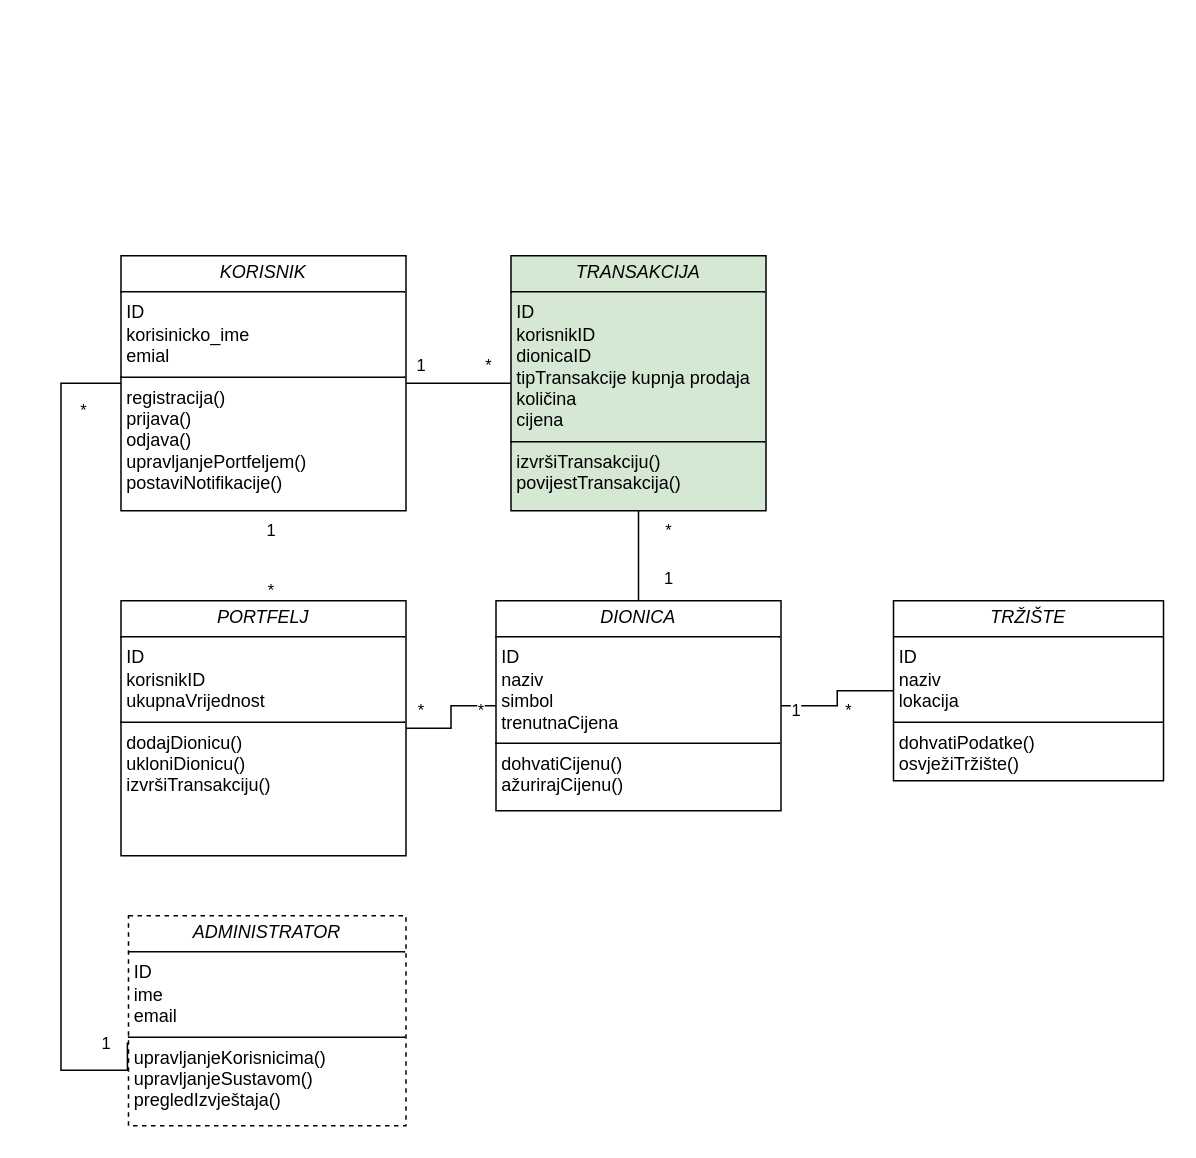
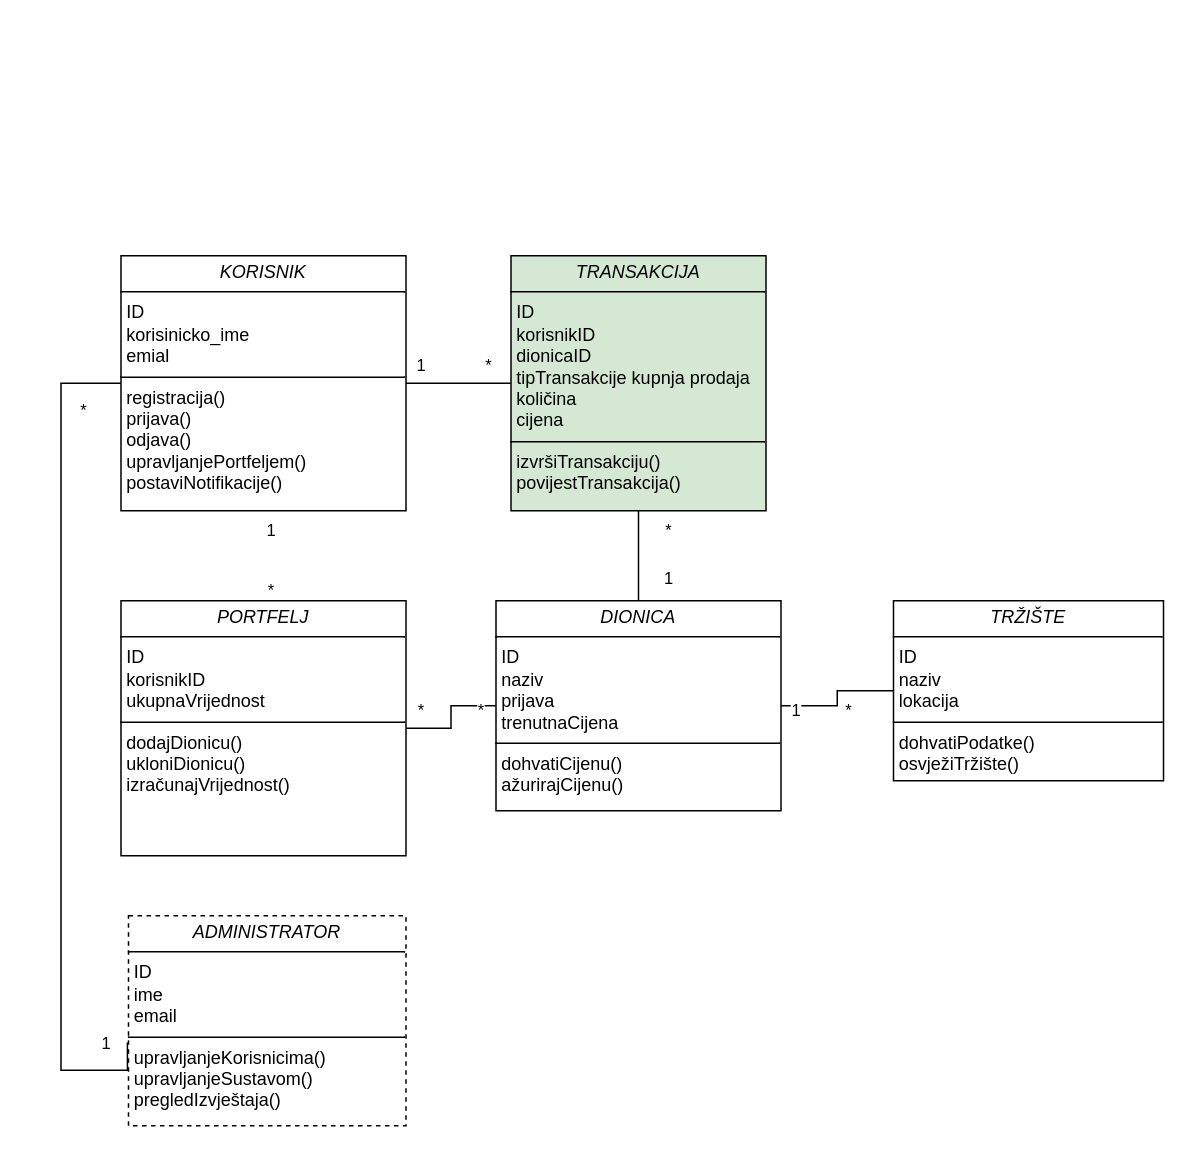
  <mxCell id="0" />
  <mxCell id="1" parent="0" />
  <mxCell id="2" style="edgeStyle=orthogonalEdgeStyle;rounded=0;orthogonalLoop=1;jettySize=auto;html=1;exitX=0.5;exitY=1;exitDx=0;exitDy=0;entryX=0.5;entryY=0;entryDx=0;entryDy=0;" parent="1" edge="1"><mxGeometry relative="1" as="geometry"><mxPoint x="20" y="20" as="sourcePoint" /></mxGeometry></mxCell>
  <mxCell id="3" style="edgeStyle=orthogonalEdgeStyle;rounded=0;orthogonalLoop=1;jettySize=auto;html=1;exitX=0.5;exitY=1;exitDx=0;exitDy=0;entryX=0.5;entryY=0;entryDx=0;entryDy=0;" parent="1" edge="1"><mxGeometry relative="1" as="geometry"><mxPoint x="20" y="75" as="sourcePoint" /></mxGeometry></mxCell>
  <mxCell id="4" value="" style="edgeStyle=orthogonalEdgeStyle;rounded=0;orthogonalLoop=1;jettySize=auto;html=1;" parent="1" edge="1"><mxGeometry relative="1" as="geometry"><mxPoint x="20" y="190" as="sourcePoint" /></mxGeometry></mxCell>
  <mxCell id="5" value="" style="edgeStyle=orthogonalEdgeStyle;rounded=0;orthogonalLoop=1;jettySize=auto;html=1;" parent="1" edge="1"><mxGeometry relative="1" as="geometry"><mxPoint x="20" y="190" as="sourcePoint" /></mxGeometry></mxCell>
  <mxCell id="6" style="edgeStyle=orthogonalEdgeStyle;shape=connector;rounded=0;orthogonalLoop=1;jettySize=auto;html=1;exitX=1;exitY=0.5;exitDx=0;exitDy=0;entryX=0;entryY=0.5;entryDx=0;entryDy=0;strokeColor=default;align=center;verticalAlign=middle;fontFamily=Helvetica;fontSize=11;fontColor=default;labelBackgroundColor=default;startFill=0;endArrow=none;" parent="1" source="7" target="15" edge="1"><mxGeometry relative="1" as="geometry" /></mxCell>
  <mxCell id="7" value="&lt;p style=&quot;margin:0px;margin-top:4px;text-align:center;&quot;&gt;&lt;i&gt;KORISNIK&lt;/i&gt;&lt;/p&gt;&lt;hr size=&quot;1&quot; style=&quot;border-style:solid;&quot;&gt;&lt;p style=&quot;margin:0px;margin-left:4px;&quot;&gt;ID&lt;/p&gt;&lt;p style=&quot;margin:0px;margin-left:4px;&quot;&gt;korisinicko_ime&lt;/p&gt;&lt;p style=&quot;margin:0px;margin-left:4px;&quot;&gt;emial&lt;/p&gt;&lt;hr size=&quot;1&quot; style=&quot;border-style:solid;&quot;&gt;&lt;p style=&quot;margin:0px;margin-left:4px;&quot;&gt;registracija()&lt;br&gt;prijava()&lt;br&gt;odjava()&lt;br&gt;upravljanjePortfeljem()&lt;br&gt;postaviNotifikacije()&lt;/p&gt;&lt;p style=&quot;margin:0px;margin-left:4px;&quot;&gt;&lt;br&gt;&lt;/p&gt;" style="verticalAlign=top;align=left;overflow=fill;html=1;whiteSpace=wrap;" parent="1" vertex="1"><mxGeometry x="80" y="170" width="190" height="170" as="geometry" /></mxCell>
  <mxCell id="8" style="edgeStyle=orthogonalEdgeStyle;shape=connector;rounded=0;orthogonalLoop=1;jettySize=auto;html=1;exitX=1;exitY=0.5;exitDx=0;exitDy=0;entryX=0;entryY=0.5;entryDx=0;entryDy=0;strokeColor=default;align=center;verticalAlign=middle;fontFamily=Helvetica;fontSize=11;fontColor=default;labelBackgroundColor=default;startFill=0;endArrow=none;" parent="1" source="9" target="10" edge="1"><mxGeometry relative="1" as="geometry" /></mxCell>
- <mxCell id="9" value="&lt;p style=&quot;margin:0px;margin-top:4px;text-align:center;&quot;&gt;&lt;i&gt;DIONICA&lt;/i&gt;&lt;/p&gt;&lt;hr size=&quot;1&quot; style=&quot;border-style:solid;&quot;&gt;&lt;p style=&quot;margin:0px;margin-left:4px;&quot;&gt;ID&lt;br&gt;naziv&lt;br&gt;simbol&lt;br&gt;trenutnaCijena&lt;/p&gt;&lt;hr size=&quot;1&quot; style=&quot;border-style:solid;&quot;&gt;&lt;p style=&quot;margin:0px;margin-left:4px;&quot;&gt;dohvatiCijenu()&lt;br&gt;ažurirajCijenu()&lt;/p&gt;&lt;p style=&quot;margin:0px;margin-left:4px;&quot;&gt;&lt;br&gt;&lt;/p&gt;" style="verticalAlign=top;align=left;overflow=fill;html=1;whiteSpace=wrap;" parent="1" vertex="1"><mxGeometry x="330" y="400" width="190" height="140" as="geometry" /></mxCell>
+ <mxCell id="9" value="&lt;p style=&quot;margin:0px;margin-top:4px;text-align:center;&quot;&gt;&lt;i&gt;DIONICA&lt;/i&gt;&lt;/p&gt;&lt;hr size=&quot;1&quot; style=&quot;border-style:solid;&quot;&gt;&lt;p style=&quot;margin:0px;margin-left:4px;&quot;&gt;ID&lt;br&gt;naziv&lt;br&gt;prijava&lt;br&gt;trenutnaCijena&lt;/p&gt;&lt;hr size=&quot;1&quot; style=&quot;border-style:solid;&quot;&gt;&lt;p style=&quot;margin:0px;margin-left:4px;&quot;&gt;dohvatiCijenu()&lt;br&gt;ažurirajCijenu()&lt;/p&gt;&lt;p style=&quot;margin:0px;margin-left:4px;&quot;&gt;&lt;br&gt;&lt;/p&gt;" style="verticalAlign=top;align=left;overflow=fill;html=1;whiteSpace=wrap;" parent="1" vertex="1"><mxGeometry x="330" y="400" width="190" height="140" as="geometry" /></mxCell>
  <mxCell id="10" value="&lt;p style=&quot;margin:0px;margin-top:4px;text-align:center;&quot;&gt;&lt;i&gt;TRŽIŠTE&lt;/i&gt;&lt;/p&gt;&lt;hr size=&quot;1&quot; style=&quot;border-style:solid;&quot;&gt;&lt;p style=&quot;margin:0px;margin-left:4px;&quot;&gt;ID&lt;br&gt;naziv&lt;br&gt;lokacija&lt;/p&gt;&lt;hr size=&quot;1&quot; style=&quot;border-style:solid;&quot;&gt;&lt;p style=&quot;margin:0px;margin-left:4px;&quot;&gt;dohvatiPodatke()&lt;br&gt;osvježiTržište()&lt;/p&gt;&lt;p style=&quot;margin:0px;margin-left:4px;&quot;&gt;&lt;br&gt;&lt;/p&gt;" style="verticalAlign=top;align=left;overflow=fill;html=1;whiteSpace=wrap;" parent="1" vertex="1"><mxGeometry x="595" y="400" width="180" height="120" as="geometry" /></mxCell>
  <mxCell id="11" style="edgeStyle=orthogonalEdgeStyle;rounded=0;orthogonalLoop=1;jettySize=auto;html=1;exitX=0.5;exitY=1;exitDx=0;exitDy=0;" parent="1" source="10" target="10" edge="1"><mxGeometry relative="1" as="geometry" /></mxCell>
  <mxCell id="12" style="edgeStyle=orthogonalEdgeStyle;shape=connector;rounded=0;orthogonalLoop=1;jettySize=auto;html=1;exitX=1;exitY=0.5;exitDx=0;exitDy=0;entryX=0;entryY=0.5;entryDx=0;entryDy=0;strokeColor=default;align=center;verticalAlign=middle;fontFamily=Helvetica;fontSize=11;fontColor=default;labelBackgroundColor=default;startFill=0;endArrow=none;" parent="1" source="13" target="9" edge="1"><mxGeometry relative="1" as="geometry" /></mxCell>
- <mxCell id="13" value="&lt;p style=&quot;margin:0px;margin-top:4px;text-align:center;&quot;&gt;&lt;i&gt;PORTFELJ&lt;/i&gt;&lt;/p&gt;&lt;hr size=&quot;1&quot; style=&quot;border-style:solid;&quot;&gt;&lt;p style=&quot;margin:0px;margin-left:4px;&quot;&gt;ID&lt;br&gt;korisnikID&lt;br&gt;ukupnaVrijednost&lt;/p&gt;&lt;hr size=&quot;1&quot; style=&quot;border-style:solid;&quot;&gt;&lt;p style=&quot;margin:0px;margin-left:4px;&quot;&gt;dodajDionicu()&lt;br&gt;ukloniDionicu()&lt;br&gt;izvršiTransakciju()&lt;/p&gt;&lt;p style=&quot;margin:0px;margin-left:4px;&quot;&gt;&lt;br&gt;&lt;/p&gt;" style="verticalAlign=top;align=left;overflow=fill;html=1;whiteSpace=wrap;" parent="1" vertex="1"><mxGeometry x="80" y="400" width="190" height="170" as="geometry" /></mxCell>
+ <mxCell id="13" value="&lt;p style=&quot;margin:0px;margin-top:4px;text-align:center;&quot;&gt;&lt;i&gt;PORTFELJ&lt;/i&gt;&lt;/p&gt;&lt;hr size=&quot;1&quot; style=&quot;border-style:solid;&quot;&gt;&lt;p style=&quot;margin:0px;margin-left:4px;&quot;&gt;ID&lt;br&gt;korisnikID&lt;br&gt;ukupnaVrijednost&lt;/p&gt;&lt;hr size=&quot;1&quot; style=&quot;border-style:solid;&quot;&gt;&lt;p style=&quot;margin:0px;margin-left:4px;&quot;&gt;dodajDionicu()&lt;br&gt;ukloniDionicu()&lt;br&gt;izračunajVrijednost()&lt;/p&gt;&lt;p style=&quot;margin:0px;margin-left:4px;&quot;&gt;&lt;br&gt;&lt;/p&gt;" style="verticalAlign=top;align=left;overflow=fill;html=1;whiteSpace=wrap;" parent="1" vertex="1"><mxGeometry x="80" y="400" width="190" height="170" as="geometry" /></mxCell>
  <mxCell id="14" style="edgeStyle=orthogonalEdgeStyle;shape=connector;rounded=0;orthogonalLoop=1;jettySize=auto;html=1;exitX=0.5;exitY=1;exitDx=0;exitDy=0;entryX=0.5;entryY=0;entryDx=0;entryDy=0;strokeColor=default;align=center;verticalAlign=middle;fontFamily=Helvetica;fontSize=11;fontColor=default;labelBackgroundColor=default;startFill=0;endArrow=none;" parent="1" source="15" target="9" edge="1"><mxGeometry relative="1" as="geometry" /></mxCell>
  <mxCell id="15" value="&lt;p style=&quot;margin:0px;margin-top:4px;text-align:center;&quot;&gt;&lt;i&gt;TRANSAKCIJA&lt;/i&gt;&lt;/p&gt;&lt;hr size=&quot;1&quot; style=&quot;border-style:solid;&quot;&gt;&lt;p style=&quot;margin:0px;margin-left:4px;&quot;&gt;ID&lt;br&gt;korisnikID&lt;br&gt;dionicaID&lt;br&gt;tipTransakcije kupnja prodaja&lt;br&gt;količina&lt;br&gt;cijena&lt;/p&gt;&lt;hr size=&quot;1&quot; style=&quot;border-style:solid;&quot;&gt;&lt;p style=&quot;margin:0px;margin-left:4px;&quot;&gt;izvršiTransakciju()&lt;br&gt;povijestTransakcija()&lt;/p&gt;&lt;p style=&quot;margin:0px;margin-left:4px;&quot;&gt;&lt;br&gt;&lt;/p&gt;" style="verticalAlign=top;align=left;overflow=fill;html=1;whiteSpace=wrap;fillColor=#d5e8d4;" parent="1" vertex="1"><mxGeometry x="340" y="170" width="170" height="170" as="geometry" /></mxCell>
  <mxCell id="16" value="&lt;p style=&quot;margin:0px;margin-top:4px;text-align:center;&quot;&gt;&lt;i&gt;ADMINISTRATOR&lt;/i&gt;&lt;/p&gt;&lt;hr size=&quot;1&quot; style=&quot;border-style:solid;&quot;&gt;&lt;p style=&quot;margin:0px;margin-left:4px;&quot;&gt;ID&lt;br&gt;ime&lt;br&gt;email&lt;/p&gt;&lt;hr size=&quot;1&quot; style=&quot;border-style:solid;&quot;&gt;&lt;p style=&quot;margin:0px;margin-left:4px;&quot;&gt;upravljanjeKorisnicima()&lt;br&gt;upravljanjeSustavom()&lt;br&gt;pregledIzvještaja()&lt;/p&gt;&lt;p style=&quot;margin:0px;margin-left:4px;&quot;&gt;&lt;br&gt;&lt;/p&gt;" style="verticalAlign=top;align=left;overflow=fill;html=1;whiteSpace=wrap;dashed=1;" parent="1" vertex="1"><mxGeometry x="85" y="610" width="185" height="140" as="geometry" /></mxCell>
  <mxCell id="17" value="1" style="text;html=1;align=center;verticalAlign=middle;resizable=0;points=[];autosize=1;strokeColor=none;fillColor=none;fontFamily=Helvetica;fontSize=11;fontColor=default;labelBackgroundColor=default;" parent="1" vertex="1"><mxGeometry x="165" y="338" width="30" height="30" as="geometry" /></mxCell>
  <mxCell id="18" value="*" style="text;html=1;align=center;verticalAlign=middle;resizable=0;points=[];autosize=1;strokeColor=none;fillColor=none;fontFamily=Helvetica;fontSize=11;fontColor=default;labelBackgroundColor=default;" parent="1" vertex="1"><mxGeometry x="165" y="378" width="30" height="30" as="geometry" /></mxCell>
  <mxCell id="19" value="1" style="text;html=1;align=center;verticalAlign=middle;resizable=0;points=[];autosize=1;strokeColor=none;fillColor=none;fontFamily=Helvetica;fontSize=11;fontColor=default;labelBackgroundColor=default;" parent="1" vertex="1"><mxGeometry x="265" y="228" width="30" height="30" as="geometry" /></mxCell>
  <mxCell id="20" value="*" style="text;html=1;align=center;verticalAlign=middle;resizable=0;points=[];autosize=1;strokeColor=none;fillColor=none;fontFamily=Helvetica;fontSize=11;fontColor=default;labelBackgroundColor=default;" parent="1" vertex="1"><mxGeometry x="310" y="228" width="30" height="30" as="geometry" /></mxCell>
  <mxCell id="21" value="*" style="text;html=1;align=center;verticalAlign=middle;resizable=0;points=[];autosize=1;strokeColor=none;fillColor=none;fontFamily=Helvetica;fontSize=11;fontColor=default;labelBackgroundColor=default;" parent="1" vertex="1"><mxGeometry x="265" y="458" width="30" height="30" as="geometry" /></mxCell>
  <mxCell id="22" value="*" style="text;html=1;align=center;verticalAlign=middle;resizable=0;points=[];autosize=1;strokeColor=none;fillColor=none;fontFamily=Helvetica;fontSize=11;fontColor=default;labelBackgroundColor=default;" parent="1" vertex="1"><mxGeometry x="305" y="458" width="30" height="30" as="geometry" /></mxCell>
  <mxCell id="23" value="1" style="text;html=1;align=center;verticalAlign=middle;resizable=0;points=[];autosize=1;strokeColor=none;fillColor=none;fontFamily=Helvetica;fontSize=11;fontColor=default;labelBackgroundColor=default;" parent="1" vertex="1"><mxGeometry x="515" y="458" width="30" height="30" as="geometry" /></mxCell>
  <mxCell id="24" value="*" style="text;html=1;align=center;verticalAlign=middle;resizable=0;points=[];autosize=1;strokeColor=none;fillColor=none;fontFamily=Helvetica;fontSize=11;fontColor=default;labelBackgroundColor=default;" parent="1" vertex="1"><mxGeometry x="550" y="458" width="30" height="30" as="geometry" /></mxCell>
  <mxCell id="25" value="*" style="text;html=1;align=center;verticalAlign=middle;resizable=0;points=[];autosize=1;strokeColor=none;fillColor=none;fontFamily=Helvetica;fontSize=11;fontColor=default;labelBackgroundColor=default;" parent="1" vertex="1"><mxGeometry x="430" y="338" width="30" height="30" as="geometry" /></mxCell>
  <mxCell id="26" value="1" style="text;html=1;align=center;verticalAlign=middle;resizable=0;points=[];autosize=1;strokeColor=none;fillColor=none;fontFamily=Helvetica;fontSize=11;fontColor=default;labelBackgroundColor=default;" parent="1" vertex="1"><mxGeometry x="430" y="370" width="30" height="30" as="geometry" /></mxCell>
  <mxCell id="27" style="edgeStyle=orthogonalEdgeStyle;shape=connector;rounded=0;orthogonalLoop=1;jettySize=auto;html=1;exitX=0;exitY=0.5;exitDx=0;exitDy=0;entryX=-0.004;entryY=0.604;entryDx=0;entryDy=0;entryPerimeter=0;strokeColor=default;align=center;verticalAlign=middle;fontFamily=Helvetica;fontSize=11;fontColor=default;labelBackgroundColor=default;startFill=0;endArrow=none;" parent="1" source="7" target="16" edge="1"><mxGeometry relative="1" as="geometry"><Array as="points"><mxPoint x="40" y="255" /><mxPoint x="40" y="713" /></Array></mxGeometry></mxCell>
  <mxCell id="28" value="1" style="text;html=1;align=center;verticalAlign=middle;resizable=0;points=[];autosize=1;strokeColor=none;fillColor=none;fontFamily=Helvetica;fontSize=11;fontColor=default;labelBackgroundColor=default;" parent="1" vertex="1"><mxGeometry x="55" y="680" width="30" height="30" as="geometry" /></mxCell>
  <mxCell id="29" value="*" style="text;html=1;align=center;verticalAlign=middle;resizable=0;points=[];autosize=1;strokeColor=none;fillColor=none;fontFamily=Helvetica;fontSize=11;fontColor=default;labelBackgroundColor=default;" parent="1" vertex="1"><mxGeometry x="40" y="258" width="30" height="30" as="geometry" /></mxCell>
